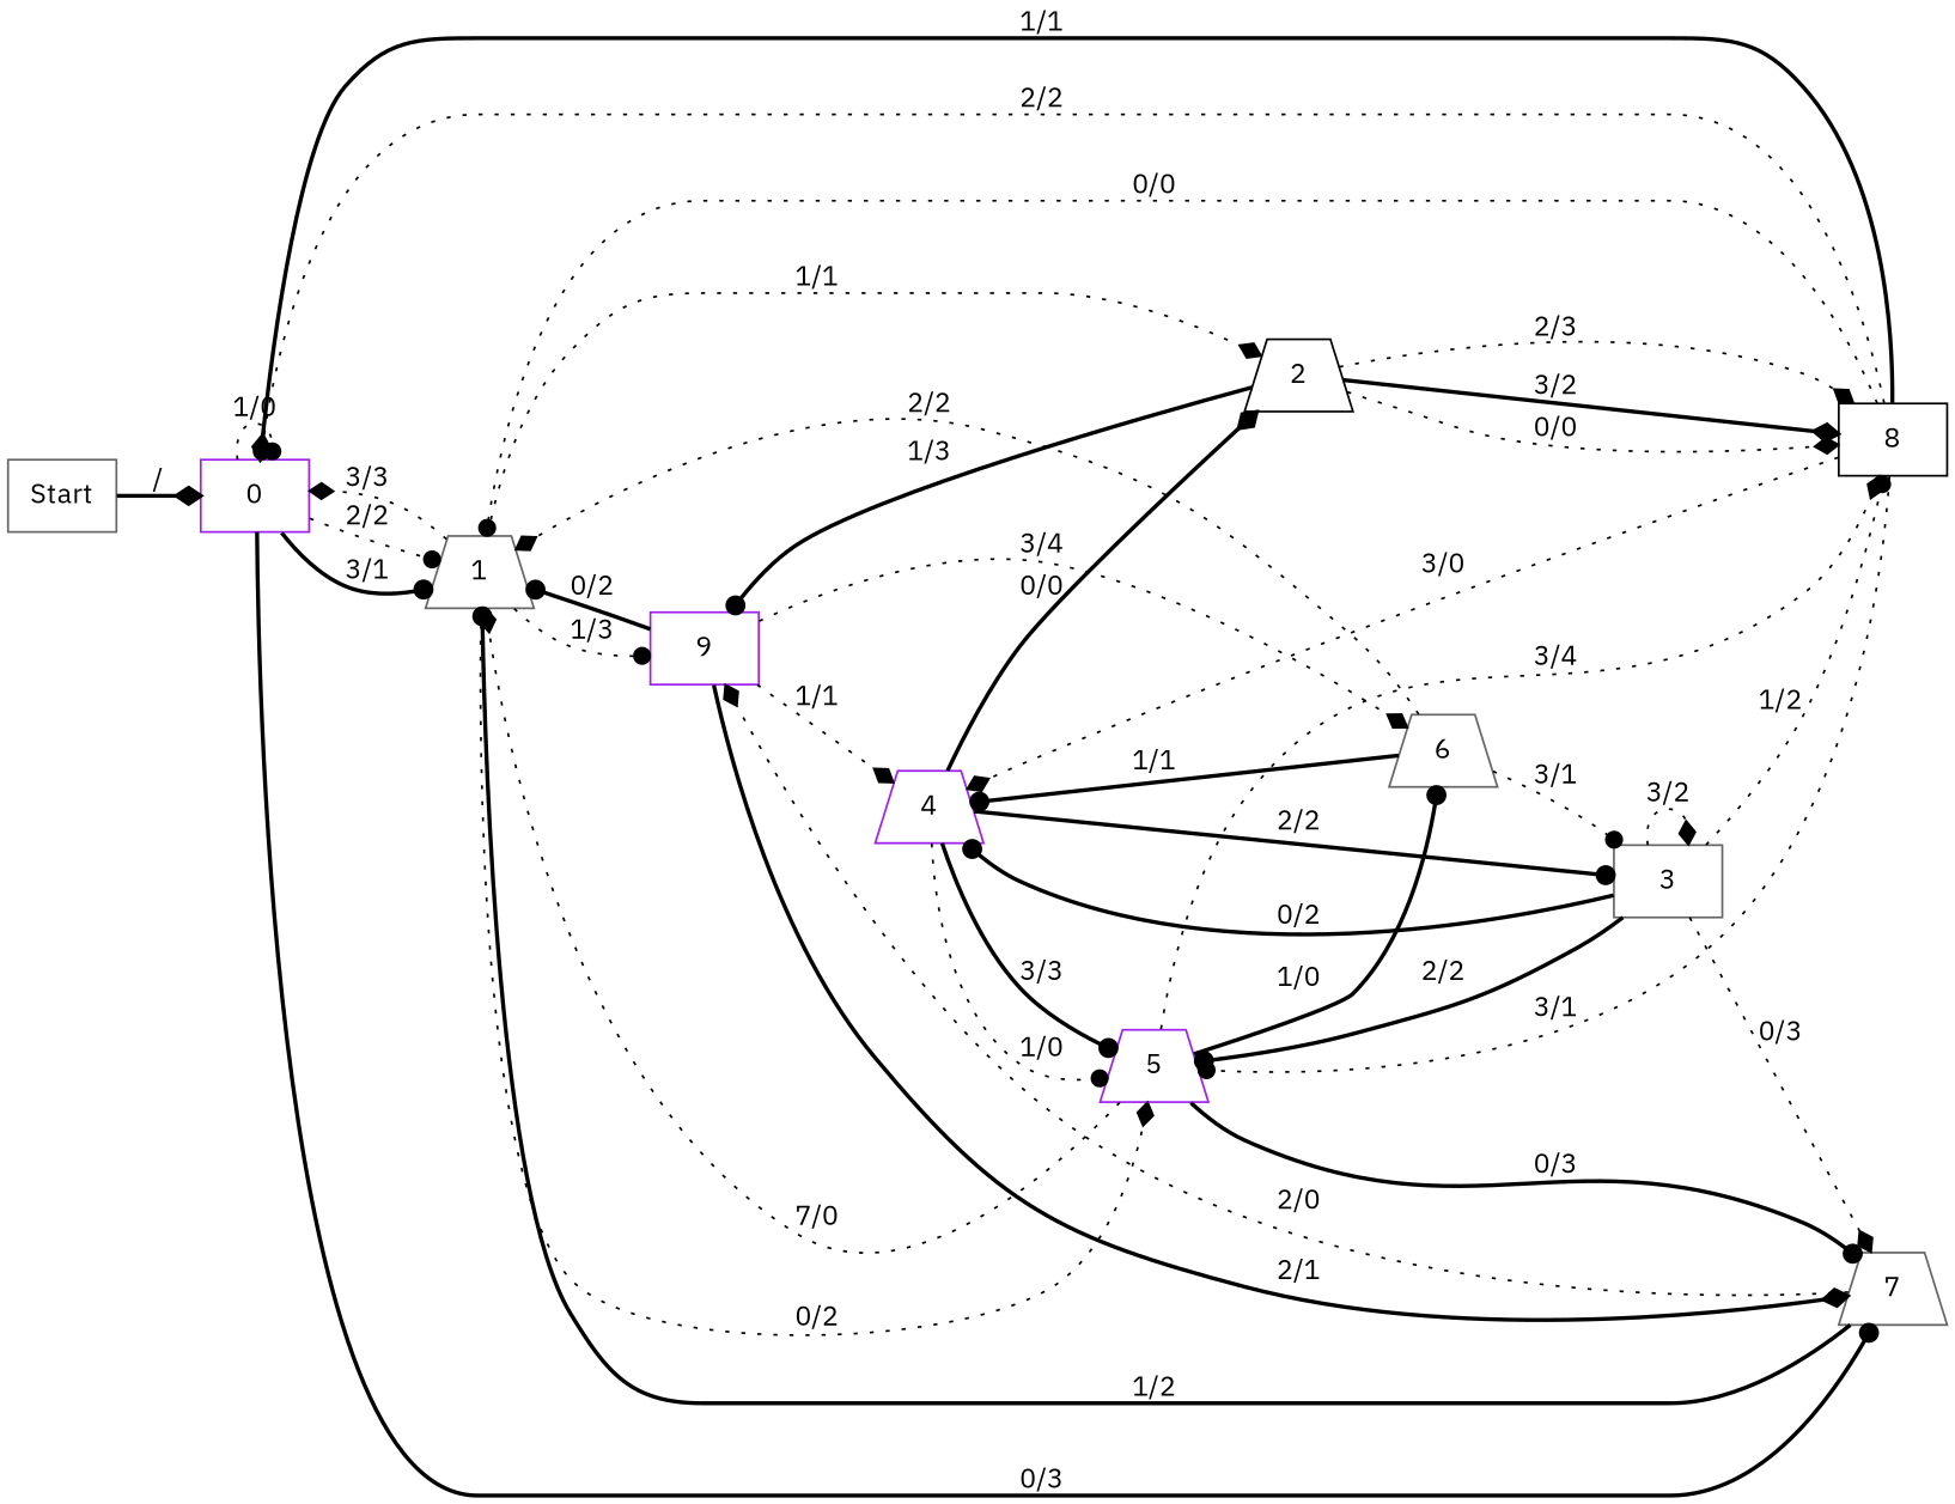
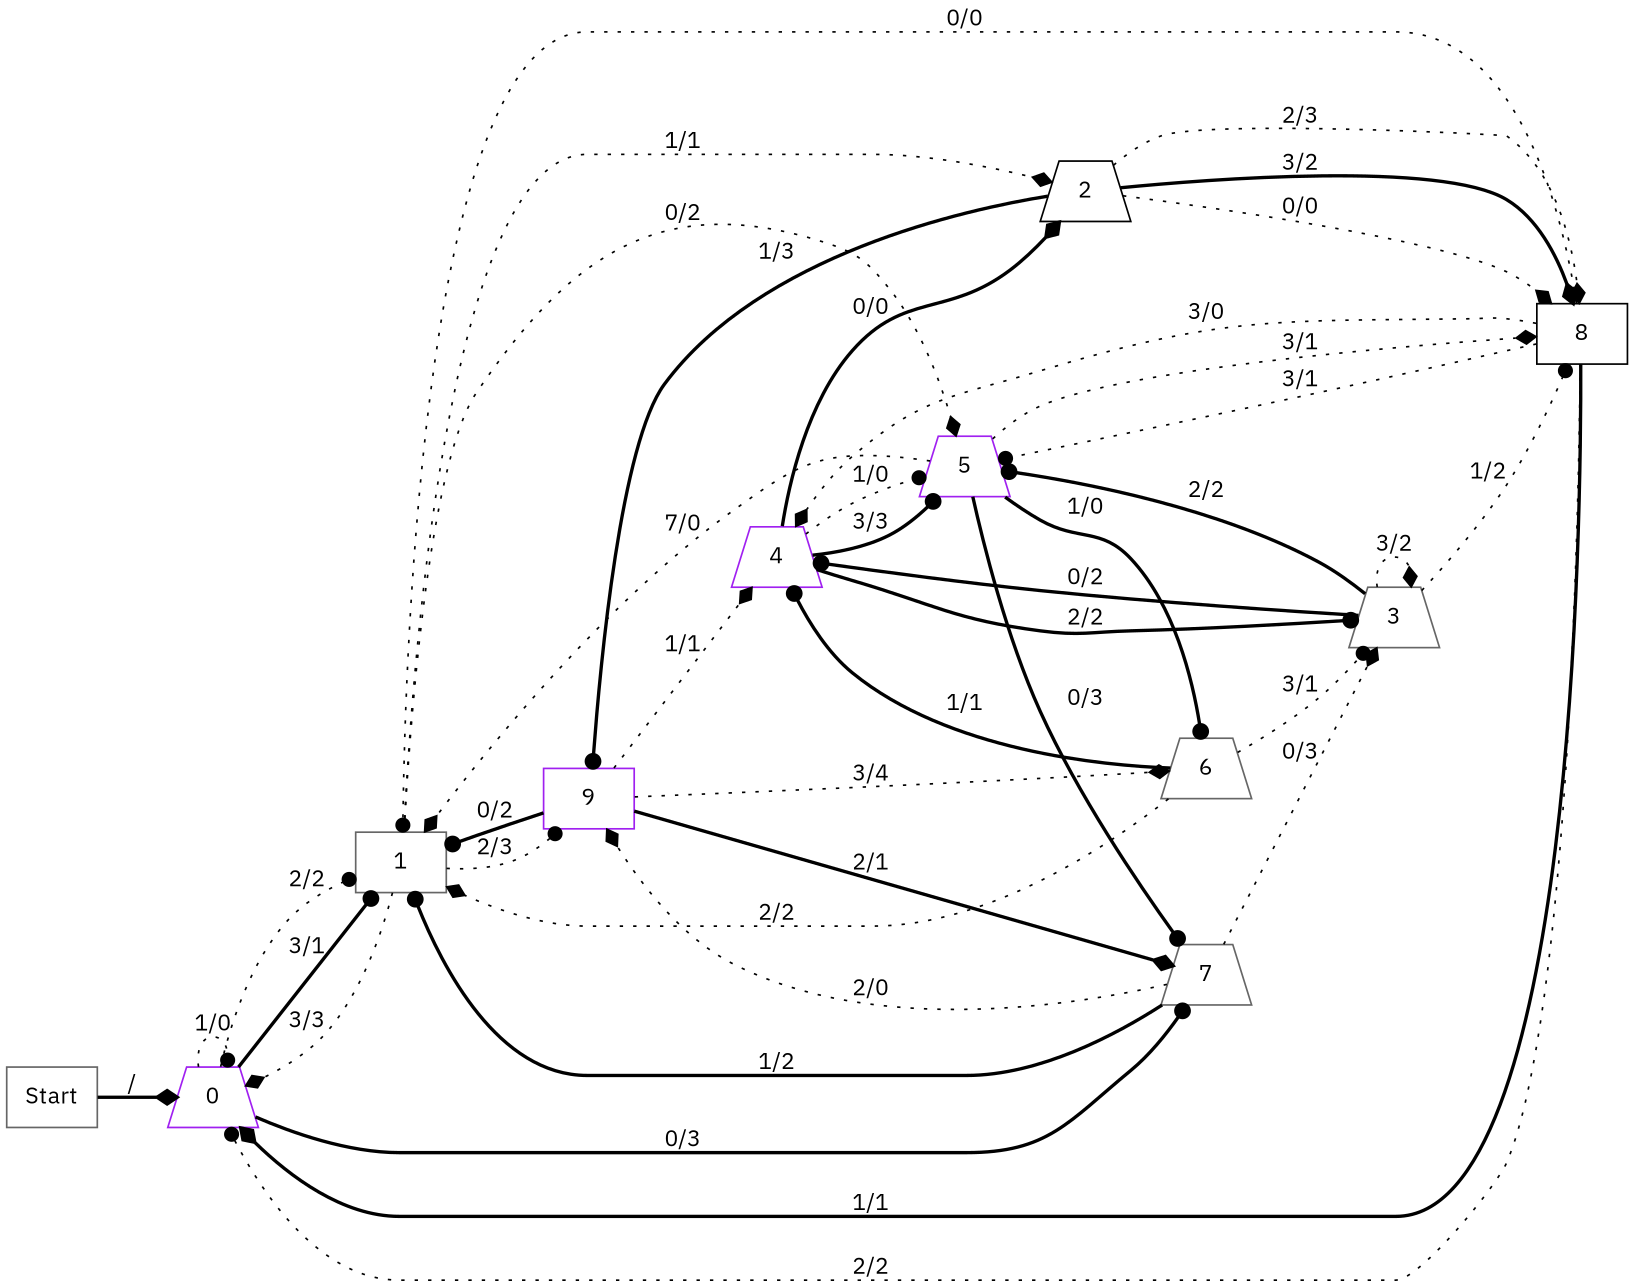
  digraph {
    fontname="IBM Plex Sans"
    rankdir=LR
    node [color=gray40 fontname="IBM Plex Sans" shape=trapezium]
    edge [arrowhead=dot fontname="IBM Plex Sans" style=dotted]
    Start [shape=box]
-   0 [color=purple shape=box]
-   1
+   0 [color=purple]
+   1 [shape=box]
    7
    5 [color=purple]
    2 [color=black]
    9 [color=purple shape=box]
-   3 [shape=box]
+   3
    6
    8 [color=black shape=box]
    4 [color=purple]
    Start -> 0 [arrowhead=diamond label="/" style=bold]
    0 -> 0 [label="1/0"]
    0 -> 1 [label="2/2"]
    0 -> 1 [label="3/1" style=bold]
    0 -> 7 [label="0/3" style=bold]
    1 -> 0 [arrowhead=diamond label="3/3"]
    1 -> 5 [arrowhead=diamond label="0/2"]
    1 -> 2 [arrowhead=diamond label="1/1"]
-   1 -> 9 [label="1/3"]
+   1 -> 9 [label="2/3"]
    7 -> 1 [label="1/2" style=bold]
    7 -> 9 [arrowhead=diamond label="2/0"]
-   3 -> 7 [arrowhead=diamond label="0/3"]
+   7 -> 3 [arrowhead=diamond label="0/3"]
    5 -> 1 [arrowhead=diamond label="7/0"]
    5 -> 7 [label="0/3" style=bold]
    5 -> 6 [label="1/0" style=bold]
-   5 -> 8 [arrowhead=diamond label="3/4"]
+   5 -> 8 [arrowhead=diamond label="3/1"]
    2 -> 9 [label="1/3" style=bold]
    2 -> 8 [arrowhead=diamond label="2/3"]
    2 -> 8 [arrowhead=diamond label="3/2" style=bold]
    2 -> 8 [arrowhead=diamond label="0/0"]
    9 -> 1 [label="0/2" style=bold]
    9 -> 7 [arrowhead=diamond label="2/1" style=bold]
    9 -> 6 [arrowhead=diamond label="3/4"]
    9 -> 4 [arrowhead=diamond label="1/1"]
    3 -> 5 [label="2/2" style=bold]
    3 -> 3 [arrowhead=diamond label="3/2"]
    3 -> 8 [label="1/2"]
    3 -> 4 [label="0/2" style=bold]
    6 -> 1 [arrowhead=diamond label="2/2"]
    6 -> 3 [label="3/1"]
    6 -> 4 [label="1/1" style=bold]
    8 -> 0 [arrowhead=diamond label="1/1" style=bold]
    8 -> 0 [label="2/2"]
    8 -> 1 [label="0/0"]
    8 -> 5 [label="3/1"]
    8 -> 4 [arrowhead=diamond label="3/0"]
    4 -> 5 [label="1/0"]
    4 -> 5 [label="3/3" style=bold]
    4 -> 2 [arrowhead=diamond label="0/0" style=bold]
    4 -> 3 [label="2/2" style=bold]
  }
